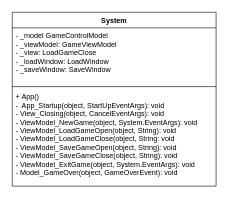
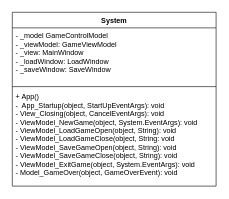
  <mxCell id="0" />
  <mxCell id="1" parent="0" />
  <mxCell id="2" value="System" style="swimlane;fontStyle=1;align=center;verticalAlign=top;childLayout=stackLayout;horizontal=1;startSize=26;horizontalStack=0;resizeParent=1;resizeParentMax=0;resizeLast=0;collapsible=1;marginBottom=0;fontFamily=Helvetica;fontColor=#000000;" vertex="1" parent="1"><mxGeometry x="20" y="20" width="340" height="290" as="geometry" /></mxCell>
- <mxCell id="3" value="- _model GameControlModel&#10;- _viewModel: GameViewModel&#10;- _view: LoadGameClose&#10;- _loadWindow: LoadWindow&#10;- _saveWindow: SaveWindow&#10;" style="text;strokeColor=none;fillColor=none;align=left;verticalAlign=top;spacingLeft=4;spacingRight=4;overflow=hidden;rotatable=0;points=[[0,0.5],[1,0.5]];portConstraint=eastwest;" vertex="1" parent="2"><mxGeometry y="26" width="340" height="94" as="geometry" /></mxCell>
+ <mxCell id="3" value="- _model GameControlModel&#10;- _viewModel: GameViewModel&#10;- _view: MainWindow&#10;- _loadWindow: LoadWindow&#10;- _saveWindow: SaveWindow&#10;" style="text;strokeColor=none;fillColor=none;align=left;verticalAlign=top;spacingLeft=4;spacingRight=4;overflow=hidden;rotatable=0;points=[[0,0.5],[1,0.5]];portConstraint=eastwest;" vertex="1" parent="2"><mxGeometry y="26" width="340" height="94" as="geometry" /></mxCell>
  <mxCell id="4" value="" style="line;strokeWidth=1;fillColor=none;align=left;verticalAlign=middle;spacingTop=-1;spacingLeft=3;spacingRight=3;rotatable=0;labelPosition=right;points=[];portConstraint=eastwest;" vertex="1" parent="2"><mxGeometry y="120" width="340" height="8" as="geometry" /></mxCell>
  <mxCell id="5" value="+ App()&#10;-  App_Startup(object, StartUpEventArgs): void&#10;- View_Closing(object, CancelEventArgs): void&#10;- ViewModel_NewGame(object, System.EventArgs): void&#10;- ViewModel_LoadGameOpen(object, String): void&#10;- ViewModel_LoadGameClose(object, String: void&#10;- ViewModel_SaveGameOpen(object, String): void&#10;- ViewModel_SaveGameClose(object, String): void&#10;- ViewModel_ExitGame(object, System.EventArgs): void&#10;- Model_GameOver(object, GameOverEvent): void&#10;" style="text;strokeColor=none;fillColor=none;align=left;verticalAlign=top;spacingLeft=4;spacingRight=4;overflow=hidden;rotatable=0;points=[[0,0.5],[1,0.5]];portConstraint=eastwest;" vertex="1" parent="2"><mxGeometry y="128" width="340" height="162" as="geometry" /></mxCell>
